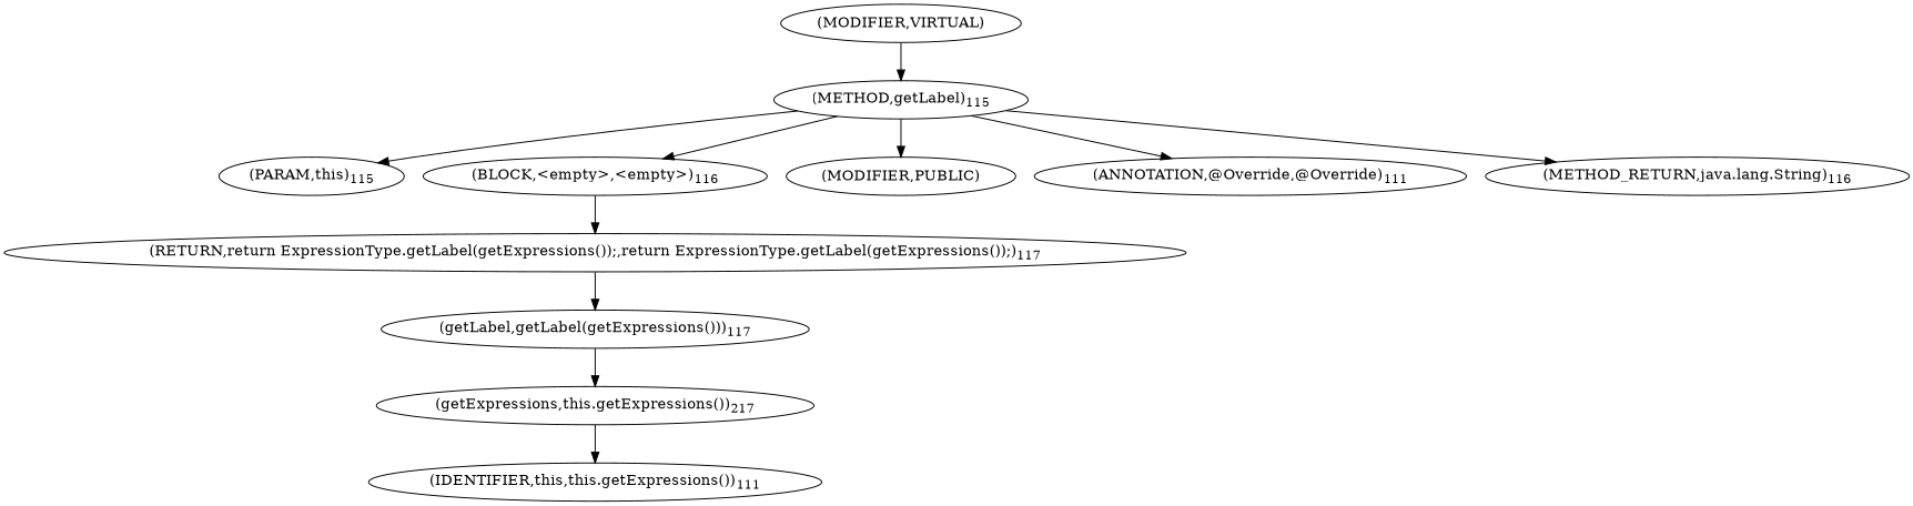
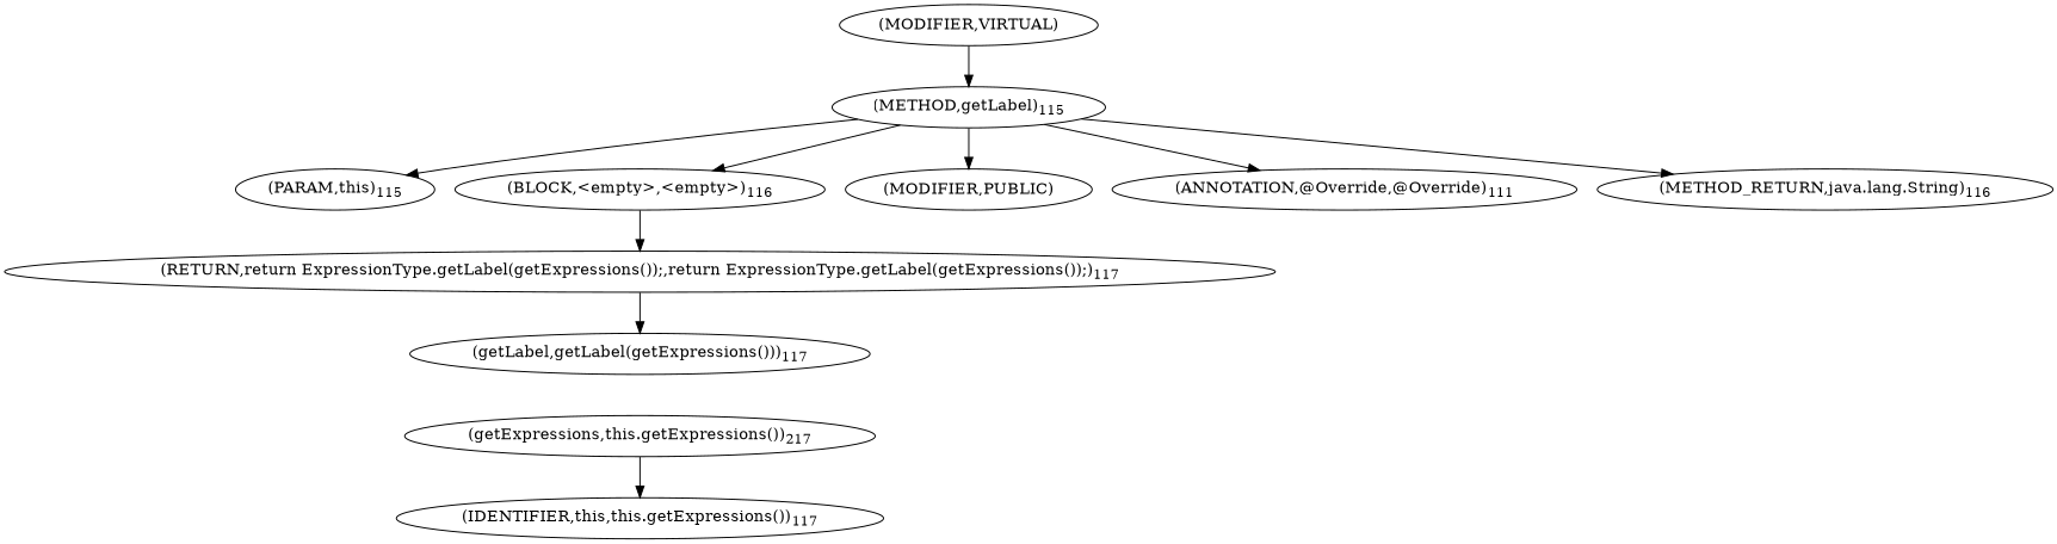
  digraph {
    n1 [label=<(METHOD,getLabel)<SUB>115</SUB>>]
    n2 [label=<(PARAM,this)<SUB>115</SUB>>]
    n3 [label=<(BLOCK,&lt;empty&gt;,&lt;empty&gt;)<SUB>116</SUB>>]
    n4 [label=<(MODIFIER,PUBLIC)>]
    n5 [label=<(ANNOTATION,@Override,@Override)<SUB>111</SUB>>]
    n6 [label=<(METHOD_RETURN,java.lang.String)<SUB>116</SUB>>]
    n7 [label=<(RETURN,return ExpressionType.getLabel(getExpressions());,return ExpressionType.getLabel(getExpressions());)<SUB>117</SUB>>]
    n8 [label=<(MODIFIER,VIRTUAL)>]
    n9 [label=<(getLabel,getLabel(getExpressions()))<SUB>117</SUB>>]
    n10 [label=<(getExpressions,this.getExpressions())<SUB>217</SUB>>]
-   n11 [label=<(IDENTIFIER,this,this.getExpressions())<SUB>111</SUB>>]
+   n11 [label=<(IDENTIFIER,this,this.getExpressions())<SUB>117</SUB>>]
    n1 -> n2
    n1 -> n3
    n1 -> n4
    n1 -> n5
    n1 -> n6
    n3 -> n7
    n7 -> n9
    n8 -> n1
-   n9 -> n10
    n10 -> n11
  }
